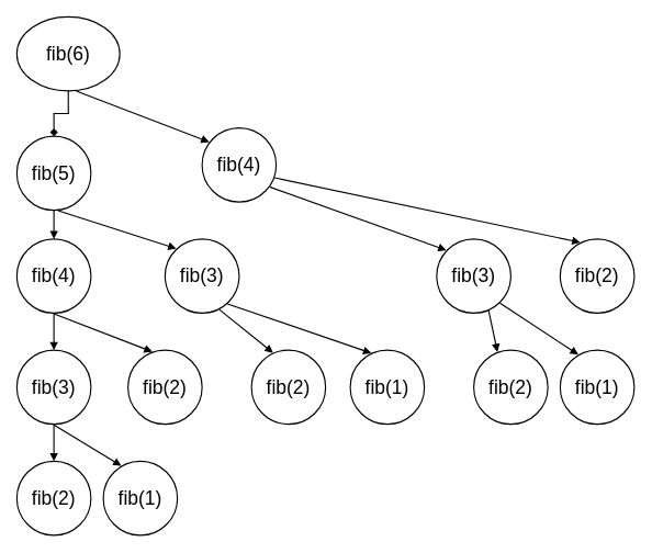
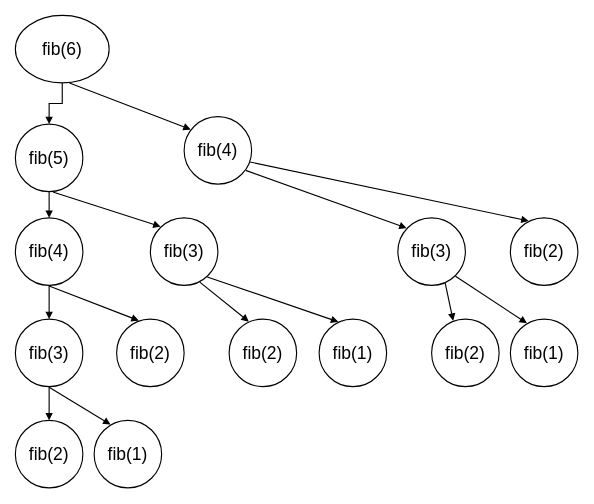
  <mxCell id="0" />
  <mxCell id="1" parent="0" />
  <mxCell id="2" value="fib(6)" style="html=1;overflow=block;blockSpacing=1;whiteSpace=wrap;ellipse;fontSize=23.3;fontColor=default;spacing=3.8;strokeOpacity=100;strokeWidth=1.5;" vertex="1" parent="1"><mxGeometry x="20" y="20" width="125" height="90" as="geometry" /></mxCell>
  <mxCell id="3" value="fib(5)" style="html=1;overflow=block;blockSpacing=1;whiteSpace=wrap;ellipse;fontSize=23.3;fontColor=default;spacing=3.8;strokeOpacity=100;strokeWidth=1.5;" vertex="1" parent="1"><mxGeometry x="20" y="165" width="90" height="90" as="geometry" /></mxCell>
  <mxCell id="4" value="fib(4)" style="html=1;overflow=block;blockSpacing=1;whiteSpace=wrap;ellipse;fontSize=23.3;fontColor=default;spacing=3.8;strokeOpacity=100;strokeWidth=1.5;" vertex="1" parent="1"><mxGeometry x="245" y="155" width="90" height="90" as="geometry" /></mxCell>
  <mxCell id="5" value="fib(4)" style="html=1;overflow=block;blockSpacing=1;whiteSpace=wrap;ellipse;fontSize=23.3;fontColor=default;spacing=3.8;strokeOpacity=100;strokeWidth=1.5;" vertex="1" parent="1"><mxGeometry x="20" y="290" width="90" height="90" as="geometry" /></mxCell>
  <mxCell id="6" value="fib(3)" style="html=1;overflow=block;blockSpacing=1;whiteSpace=wrap;ellipse;fontSize=23.3;fontColor=default;spacing=3.8;strokeOpacity=100;strokeWidth=1.5;" vertex="1" parent="1"><mxGeometry x="200" y="290" width="90" height="90" as="geometry" /></mxCell>
  <mxCell id="7" value="fib(3)" style="html=1;overflow=block;blockSpacing=1;whiteSpace=wrap;ellipse;fontSize=23.3;fontColor=default;spacing=3.8;strokeOpacity=100;strokeWidth=1.5;" vertex="1" parent="1"><mxGeometry x="20" y="425" width="90" height="90" as="geometry" /></mxCell>
  <mxCell id="8" value="fib(2)" style="html=1;overflow=block;blockSpacing=1;whiteSpace=wrap;ellipse;fontSize=23.3;fontColor=default;spacing=3.8;strokeOpacity=100;strokeWidth=1.5;" vertex="1" parent="1"><mxGeometry x="155" y="425" width="90" height="90" as="geometry" /></mxCell>
  <mxCell id="9" value="fib(2)" style="html=1;overflow=block;blockSpacing=1;whiteSpace=wrap;ellipse;fontSize=23.3;fontColor=default;spacing=3.8;strokeOpacity=100;strokeWidth=1.5;" vertex="1" parent="1"><mxGeometry x="20" y="560" width="90" height="90" as="geometry" /></mxCell>
  <mxCell id="10" value="fib(1)" style="html=1;overflow=block;blockSpacing=1;whiteSpace=wrap;ellipse;fontSize=23.3;fontColor=default;spacing=3.8;strokeOpacity=100;strokeWidth=1.5;" vertex="1" parent="1"><mxGeometry x="125" y="560" width="90" height="90" as="geometry" /></mxCell>
  <mxCell id="11" value="fib(2)" style="html=1;overflow=block;blockSpacing=1;whiteSpace=wrap;ellipse;fontSize=23.3;fontColor=default;spacing=3.8;strokeOpacity=100;strokeWidth=1.5;" vertex="1" parent="1"><mxGeometry x="305" y="425" width="90" height="90" as="geometry" /></mxCell>
  <mxCell id="12" value="fib(1)" style="html=1;overflow=block;blockSpacing=1;whiteSpace=wrap;ellipse;fontSize=23.3;fontColor=default;spacing=3.8;strokeOpacity=100;strokeWidth=1.5;" vertex="1" parent="1"><mxGeometry x="425" y="425" width="90" height="90" as="geometry" /></mxCell>
  <mxCell id="13" value="fib(3)" style="html=1;overflow=block;blockSpacing=1;whiteSpace=wrap;ellipse;fontSize=23.3;fontColor=default;spacing=3.8;strokeOpacity=100;strokeWidth=1.5;" vertex="1" parent="1"><mxGeometry x="530" y="290" width="90" height="90" as="geometry" /></mxCell>
  <mxCell id="14" value="fib(2)" style="html=1;overflow=block;blockSpacing=1;whiteSpace=wrap;ellipse;fontSize=23.3;fontColor=default;spacing=3.8;strokeOpacity=100;strokeWidth=1.5;" vertex="1" parent="1"><mxGeometry x="680" y="290" width="90" height="90" as="geometry" /></mxCell>
  <mxCell id="15" value="fib(2)" style="html=1;overflow=block;blockSpacing=1;whiteSpace=wrap;ellipse;fontSize=23.3;fontColor=default;spacing=3.8;strokeOpacity=100;strokeWidth=1.5;" vertex="1" parent="1"><mxGeometry x="575" y="425" width="90" height="90" as="geometry" /></mxCell>
  <mxCell id="16" value="fib(1)" style="html=1;overflow=block;blockSpacing=1;whiteSpace=wrap;ellipse;fontSize=23.3;fontColor=default;spacing=3.8;strokeOpacity=100;strokeWidth=1.5;" vertex="1" parent="1"><mxGeometry x="680" y="425" width="90" height="90" as="geometry" /></mxCell>
- <mxCell id="17" value="" style="html=1;jettySize=18;whiteSpace=wrap;fontSize=13;strokeOpacity=100;strokeWidth=1.5;rounded=1;arcSize=0;edgeStyle=orthogonalEdgeStyle;startArrow=none;endArrow=diamond;endFill=1;exitX=0.5;exitY=1;exitPerimeter=0;entryX=0.5;entryY=0;entryPerimeter=0;" edge="1" parent="1" source="2" target="3"><mxGeometry width="100" height="100" relative="1" as="geometry"><Array as="points" /></mxGeometry></mxCell>
+ <mxCell id="17" value="" style="html=1;jettySize=18;whiteSpace=wrap;fontSize=13;strokeOpacity=100;strokeWidth=1.5;rounded=1;arcSize=0;edgeStyle=orthogonalEdgeStyle;startArrow=none;endArrow=block;endFill=1;exitX=0.5;exitY=1;exitPerimeter=0;entryX=0.5;entryY=0;entryPerimeter=0;" edge="1" parent="1" source="2" target="3"><mxGeometry width="100" height="100" relative="1" as="geometry"><Array as="points" /></mxGeometry></mxCell>
  <mxCell id="18" value="" style="html=1;jettySize=18;whiteSpace=wrap;fontSize=13;strokeOpacity=100;strokeWidth=1.5;rounded=0;startArrow=none;endArrow=block;endFill=1;exitX=0.577;exitY=1.002;exitPerimeter=0;entryX=0.097;entryY=0.191;entryPerimeter=0;" edge="1" parent="1" source="2" target="4"><mxGeometry width="100" height="100" relative="1" as="geometry"><Array as="points" /></mxGeometry></mxCell>
  <mxCell id="19" value="" style="html=1;jettySize=18;whiteSpace=wrap;fontSize=13;strokeOpacity=100;strokeWidth=1.5;rounded=1;arcSize=0;edgeStyle=orthogonalEdgeStyle;startArrow=none;endArrow=block;endFill=1;exitX=0.5;exitY=1;exitPerimeter=0;entryX=0.5;entryY=0;entryPerimeter=0;" edge="1" parent="1" source="3" target="5"><mxGeometry width="100" height="100" relative="1" as="geometry"><Array as="points" /></mxGeometry></mxCell>
  <mxCell id="20" value="" style="html=1;jettySize=18;whiteSpace=wrap;fontSize=13;strokeOpacity=100;strokeWidth=1.5;rounded=0;startArrow=none;endArrow=block;endFill=1;exitX=0.556;exitY=1.005;exitPerimeter=0;entryX=0.152;entryY=0.13;entryPerimeter=0;" edge="1" parent="1" source="3" target="6"><mxGeometry width="100" height="100" relative="1" as="geometry"><Array as="points" /></mxGeometry></mxCell>
  <mxCell id="21" value="" style="html=1;jettySize=18;whiteSpace=wrap;fontSize=13;strokeOpacity=100;strokeWidth=1.5;rounded=1;arcSize=0;edgeStyle=orthogonalEdgeStyle;startArrow=none;endArrow=block;endFill=1;exitX=0.5;exitY=1;exitPerimeter=0;entryX=0.5;entryY=0;entryPerimeter=0;" edge="1" parent="1" source="5" target="7"><mxGeometry width="100" height="100" relative="1" as="geometry"><Array as="points" /></mxGeometry></mxCell>
  <mxCell id="22" value="" style="html=1;jettySize=18;whiteSpace=wrap;fontSize=13;strokeOpacity=100;strokeWidth=1.5;rounded=0;startArrow=none;endArrow=block;endFill=1;exitX=0.5;exitY=1.008;exitPerimeter=0;entryX=0.328;entryY=0.022;entryPerimeter=0;" edge="1" parent="1" source="5" target="8"><mxGeometry width="100" height="100" relative="1" as="geometry"><Array as="points" /></mxGeometry></mxCell>
  <mxCell id="23" value="" style="html=1;jettySize=18;whiteSpace=wrap;fontSize=13;strokeOpacity=100;strokeWidth=1.5;rounded=1;arcSize=0;edgeStyle=orthogonalEdgeStyle;startArrow=none;endArrow=block;endFill=1;exitX=0.5;exitY=1;exitPerimeter=0;entryX=0.5;entryY=0;entryPerimeter=0;" edge="1" parent="1" source="7" target="9"><mxGeometry width="100" height="100" relative="1" as="geometry"><Array as="points" /></mxGeometry></mxCell>
  <mxCell id="24" value="" style="html=1;jettySize=18;whiteSpace=wrap;fontSize=13;strokeOpacity=100;strokeWidth=1.5;rounded=0;startArrow=none;endArrow=block;endFill=1;exitX=0.5;exitY=1.008;exitPerimeter=0;entryX=0.243;entryY=0.062;entryPerimeter=0;" edge="1" parent="1" source="7" target="10"><mxGeometry width="100" height="100" relative="1" as="geometry"><Array as="points" /></mxGeometry></mxCell>
  <mxCell id="25" value="" style="html=1;jettySize=18;whiteSpace=wrap;fontSize=13;strokeOpacity=100;strokeWidth=1.5;rounded=0;startArrow=none;endArrow=block;endFill=1;exitX=0.732;exitY=0.952;exitPerimeter=0;entryX=0.291;entryY=0.037;entryPerimeter=0;" edge="1" parent="1" source="6" target="11"><mxGeometry width="100" height="100" relative="1" as="geometry"><Array as="points" /></mxGeometry></mxCell>
  <mxCell id="26" value="" style="html=1;jettySize=18;whiteSpace=wrap;fontSize=13;strokeOpacity=100;strokeWidth=1.5;rounded=0;startArrow=none;endArrow=block;endFill=1;exitX=0.843;exitY=0.875;exitPerimeter=0;entryX=0.284;entryY=0.04;entryPerimeter=0;" edge="1" parent="1" source="6" target="12"><mxGeometry width="100" height="100" relative="1" as="geometry"><Array as="points" /></mxGeometry></mxCell>
  <mxCell id="27" value="" style="html=1;jettySize=18;whiteSpace=wrap;fontSize=13;strokeOpacity=100;strokeWidth=1.5;rounded=0;startArrow=none;endArrow=block;endFill=1;exitX=0.913;exitY=0.796;exitPerimeter=0;entryX=0.13;entryY=0.152;entryPerimeter=0;" edge="1" parent="1" source="4" target="13"><mxGeometry width="100" height="100" relative="1" as="geometry"><Array as="points" /></mxGeometry></mxCell>
  <mxCell id="28" value="" style="html=1;jettySize=18;whiteSpace=wrap;fontSize=13;strokeOpacity=100;strokeWidth=1.5;rounded=0;startArrow=none;endArrow=block;endFill=1;exitX=0.978;exitY=0.672;exitPerimeter=0;entryX=0.271;entryY=0.046;entryPerimeter=0;" edge="1" parent="1" source="4" target="14"><mxGeometry width="100" height="100" relative="1" as="geometry"><Array as="points" /></mxGeometry></mxCell>
  <mxCell id="29" value="" style="html=1;jettySize=18;whiteSpace=wrap;fontSize=13;strokeOpacity=100;strokeWidth=1.5;rounded=0;startArrow=none;endArrow=block;endFill=1;exitX=0.701;exitY=0.967;exitPerimeter=0;entryX=0.32;entryY=0.025;entryPerimeter=0;" edge="1" parent="1" source="13" target="15"><mxGeometry width="100" height="100" relative="1" as="geometry"><Array as="points" /></mxGeometry></mxCell>
  <mxCell id="30" value="" style="html=1;jettySize=18;whiteSpace=wrap;fontSize=13;strokeOpacity=100;strokeWidth=1.5;rounded=0;startArrow=none;endArrow=block;endFill=1;exitX=0.854;exitY=0.865;exitPerimeter=0;entryX=0.245;entryY=0.061;entryPerimeter=0;" edge="1" parent="1" source="13" target="16"><mxGeometry width="100" height="100" relative="1" as="geometry"><Array as="points" /></mxGeometry></mxCell>
